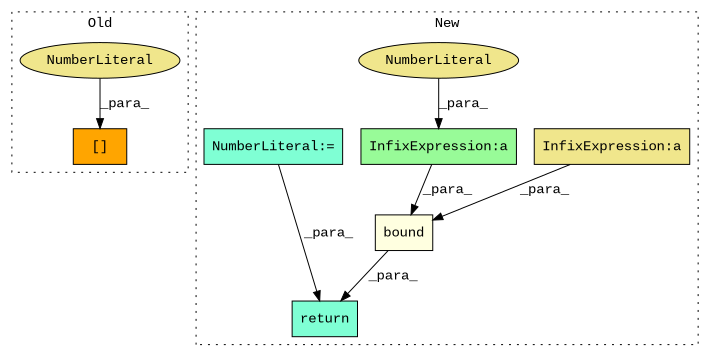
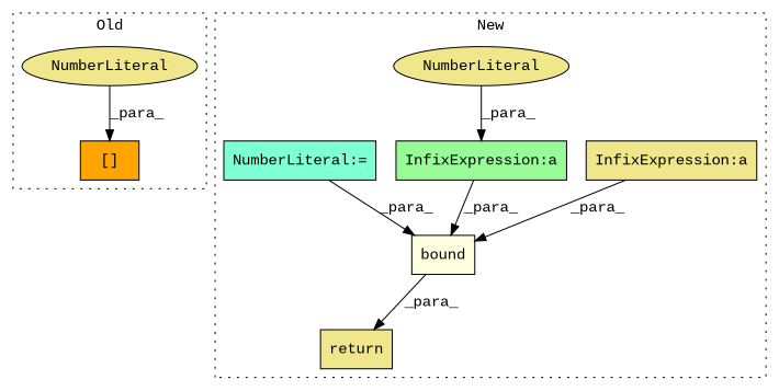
  digraph {
    fontname="Liberation Mono"
    node [a=34 fillcolor=khaki fontname="Liberation Mono" l=3 shape=box style=filled]
    edge [fontname="Liberation Mono"]
    n1 [a=2 fillcolor=orange l="5,1" label="[]" s="5192,5198"]
    n2 [l=1 label=NumberLiteral s=5197 shape=ellipse]
    n3 [a=32 fillcolor=lightyellow l="6,1" label=bound s="8105,8148"]
    n4 [a=27 fillcolor=palegreen label="InfixExpression:a" s=8123]
    n5 [a=27 label="InfixExpression:a" s=8046]
    n6 [label=NumberLiteral s=8120 shape=ellipse]
    n7 [a=7 fillcolor=aquamarine l=2 label="NumberLiteral:=" s=7870]
-   n8 [a=41 fillcolor=aquamarine l=7 label=return s=8098]
+   n8 [a=41 l=7 label=return s=8098]
    subgraph cluster_1 {
      label=Old
      style=dotted
      n1
      n2
    }
    subgraph cluster_2 {
      label=New
      style=dotted
      n3
      n4
      n5
      n6
      n7
      n8
    }
    n2 -> n1 [label=_para_]
    n3 -> n8 [label=_para_]
    n4 -> n3 [label=_para_]
    n5 -> n3 [label=_para_]
    n6 -> n4 [label=_para_]
-   n7 -> n8 [label=_para_]
+   n7 -> n3 [label=_para_]
  }
